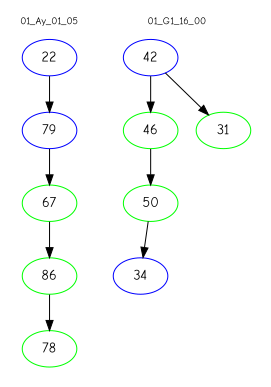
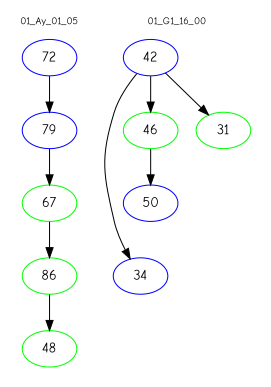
  digraph {
    fontname="Comic Neue"
    node [color=green fontname="Comic Neue"]
    edge [color=black fontname="Comic Neue"]
-   n1 [color=blue label=22]
+   n1 [color=blue label=72]
    n2 [label=86]
    n3 [color=blue label=79]
-   n4 [label=78]
+   n4 [label=48]
    n5 [label=67]
    n6 [color=blue label=42]
    n7 [color=blue label=34]
    n8 [label=46]
    n9 [label=31]
-   n10 [label=50]
+   n10 [color=blue label=50]
    subgraph cluster_1 {
      color=white
      fontsize=10
      label="01_Ay_01_05"
      n1
      n2
      n3
      n4
      n5
    }
    subgraph cluster_2 {
      color=white
      fontsize=10
      label="01_G1_16_00"
      n6
      n7
      n8
      n9
      n10
    }
    n1 -> n3
    n2 -> n4
    n3 -> n5
    n5 -> n2
-   n10 -> n7
+   n6 -> n7
    n6 -> n8
    n6 -> n9
    n8 -> n10
  }
